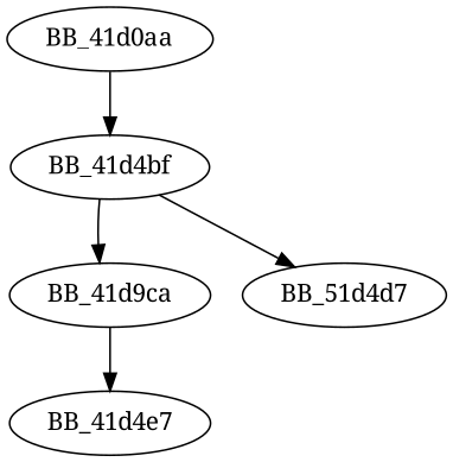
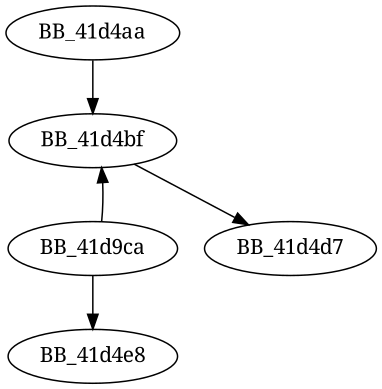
  digraph {
    fontname="Noto Serif"
    node [fontname="Noto Serif"]
    edge [fontname="Noto Serif"]
-   BB_41d4aa [label=BB_41d0aa]
+   BB_41d4aa
    BB_41d4bf
    n3 [label=BB_41d9ca]
-   BB_41d4d7 [label=BB_51d4d7]
-   BB_41d4e8 [label=BB_41d4e7]
+   BB_41d4d7
+   BB_41d4e8
    BB_41d4aa -> BB_41d4bf
-   BB_41d4bf -> n3
+   n3 -> BB_41d4bf
    BB_41d4bf -> BB_41d4d7
    n3 -> BB_41d4e8
  }
